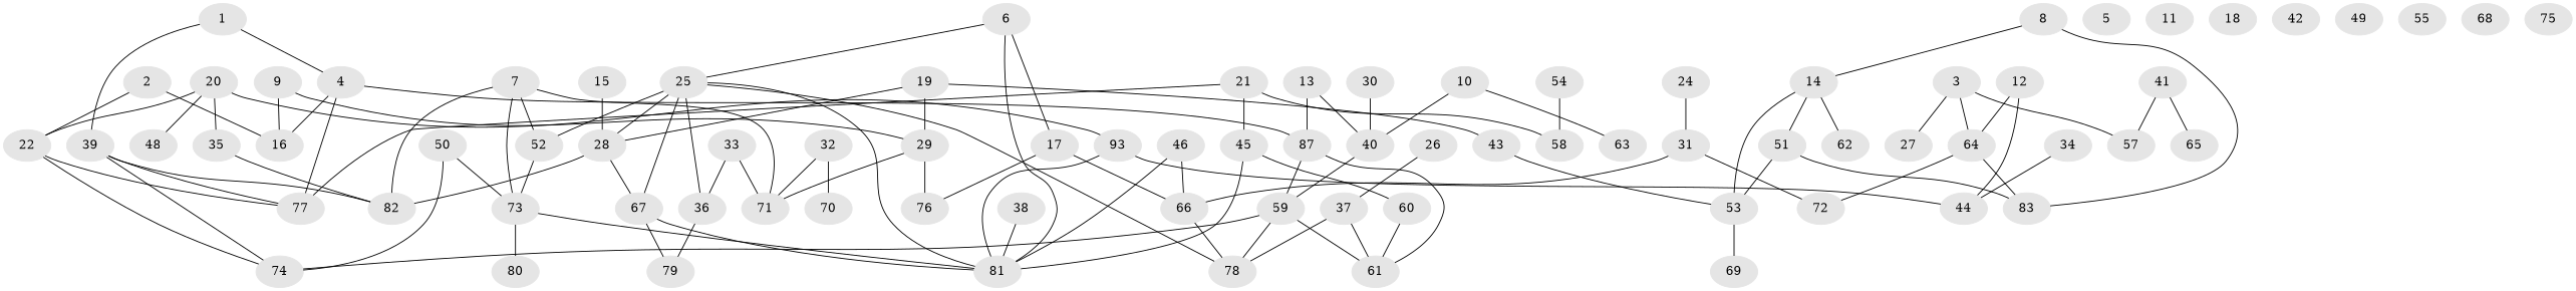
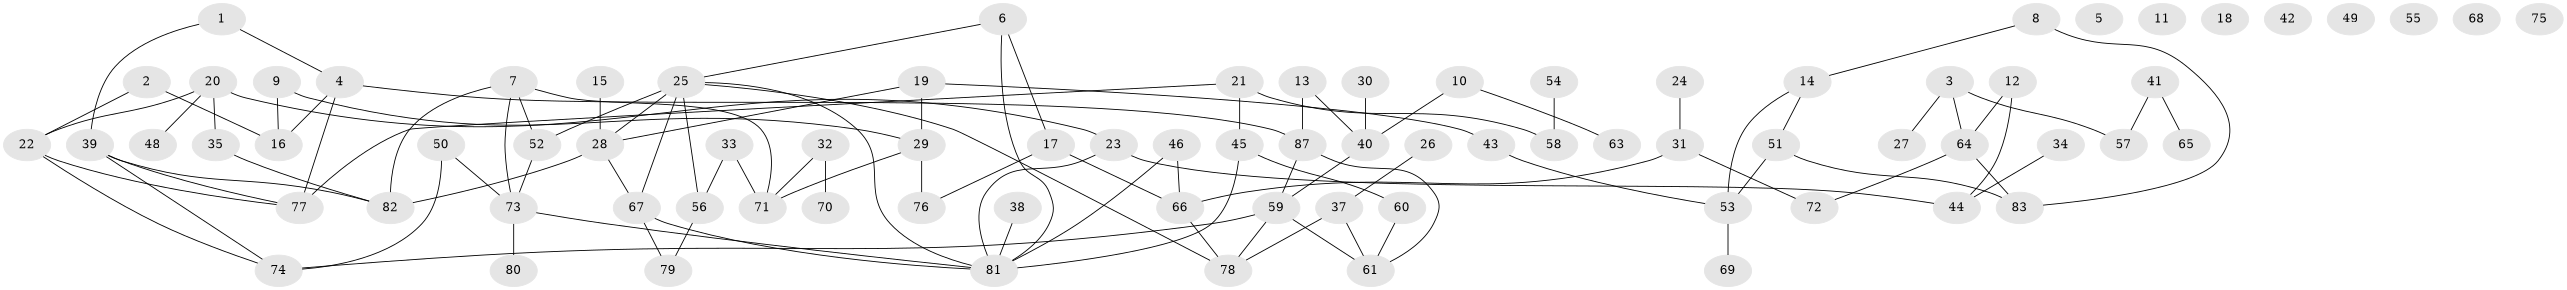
  graph {
    node [color=gray90 style=filled]
    1
    4
    39
    16
    n5 [label=87]
    77
    82
    74
    2
    22
    3
    27
    57
    64
    83
    72
    61
    59
    5
    6
    17
    25
    81
    66
    76
    52
    28
-   56 [label=36]
+   56
    67
    78
    7
    71
    73
    80
    8
    14
    51
    53
-   62
    9
    29
    10
    63
    40
    30
    11
    12
    44
    13
    69
    15
    18
    19
    43
    20
-   23 [label=93]
+   23
    35
    48
    21
    45
    58
    60
    24
    31
    79
    26
    37
    32
    70
    33
    34
    38
    41
    65
    42
    46
    49
    50
    54
    55
    68
    75
    1 -- 4
    1 -- 39
    4 -- 16
    4 -- n5
    4 -- 77
    39 -- 77
    39 -- 82
    39 -- 74
    n5 -- 61
    n5 -- 59
    2 -- 16
    2 -- 22
    22 -- 77
    22 -- 74
    3 -- 27
    3 -- 57
    3 -- 64
    64 -- 83
    64 -- 72
    59 -- 74
    59 -- 61
    59 -- 78
    6 -- 17
    6 -- 25
    6 -- 81
    17 -- 66
    17 -- 76
    25 -- 81
    25 -- 52
    25 -- 28
    25 -- 56
    25 -- 67
    25 -- 78
    66 -- 78
    52 -- 73
    28 -- 82
    28 -- 67
    56 -- 79
    67 -- 81
    67 -- 79
    7 -- 82
    7 -- 52
    7 -- 71
    7 -- 73
    73 -- 81
    73 -- 80
    8 -- 83
    8 -- 14
    14 -- 51
    14 -- 53
-   14 -- 62
    51 -- 83
    51 -- 53
    53 -- 69
    9 -- 16
    9 -- 29
    29 -- 76
    29 -- 71
    10 -- 63
    10 -- 40
    40 -- 59
    30 -- 40
    12 -- 64
    12 -- 44
    13 -- n5
    13 -- 40
    15 -- 28
    19 -- 28
    19 -- 29
    19 -- 43
    43 -- 53
    20 -- 22
    20 -- 23
    20 -- 35
    20 -- 48
    23 -- 81
    23 -- 44
    35 -- 82
    21 -- 77
    21 -- 45
    21 -- 58
    45 -- 81
    45 -- 60
    60 -- 61
    24 -- 31
    31 -- 72
    31 -- 66
    26 -- 37
    37 -- 61
    37 -- 78
    32 -- 71
    32 -- 70
    33 -- 56
    33 -- 71
    34 -- 44
    38 -- 81
    41 -- 57
    41 -- 65
    46 -- 81
    46 -- 66
    50 -- 74
    50 -- 73
    54 -- 58
  }
